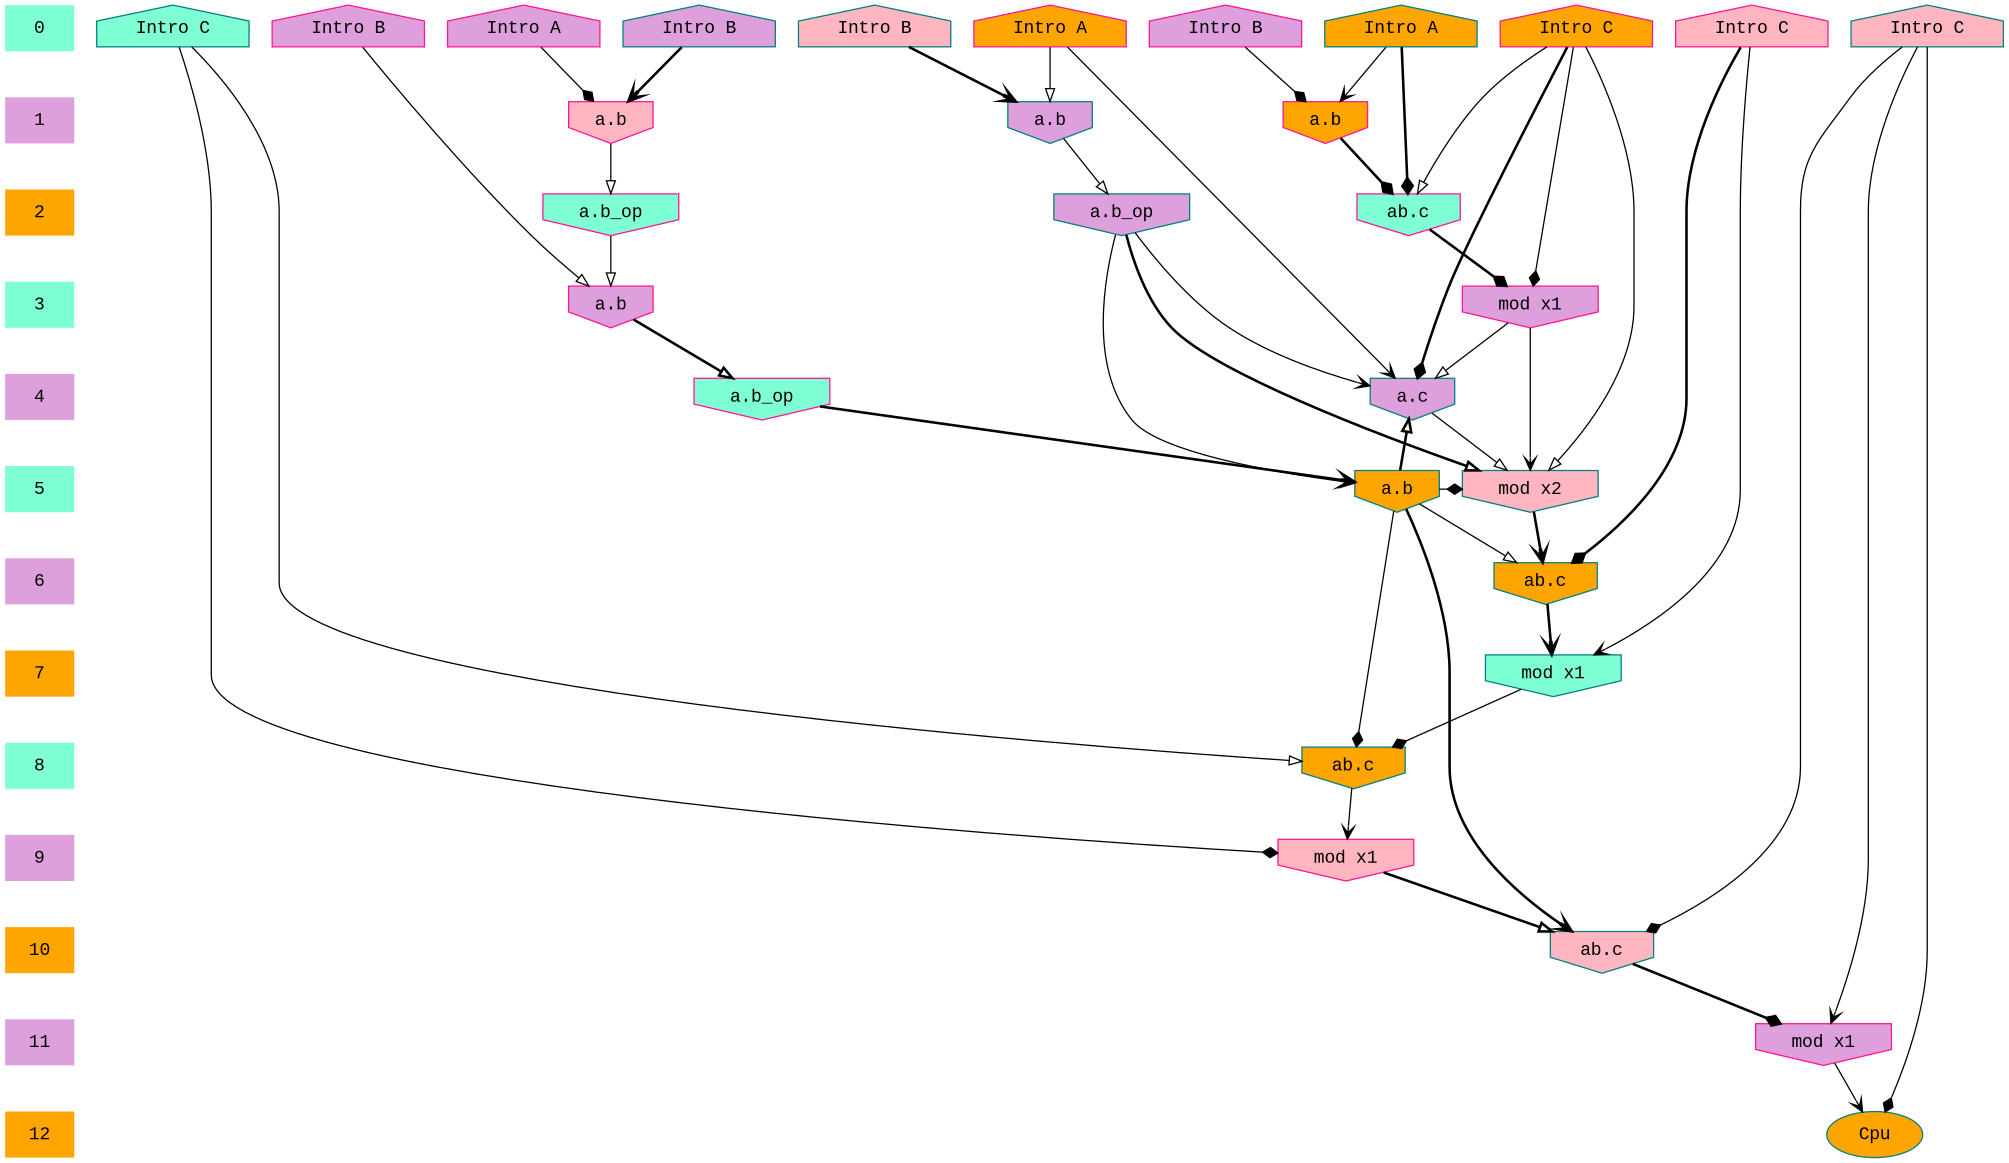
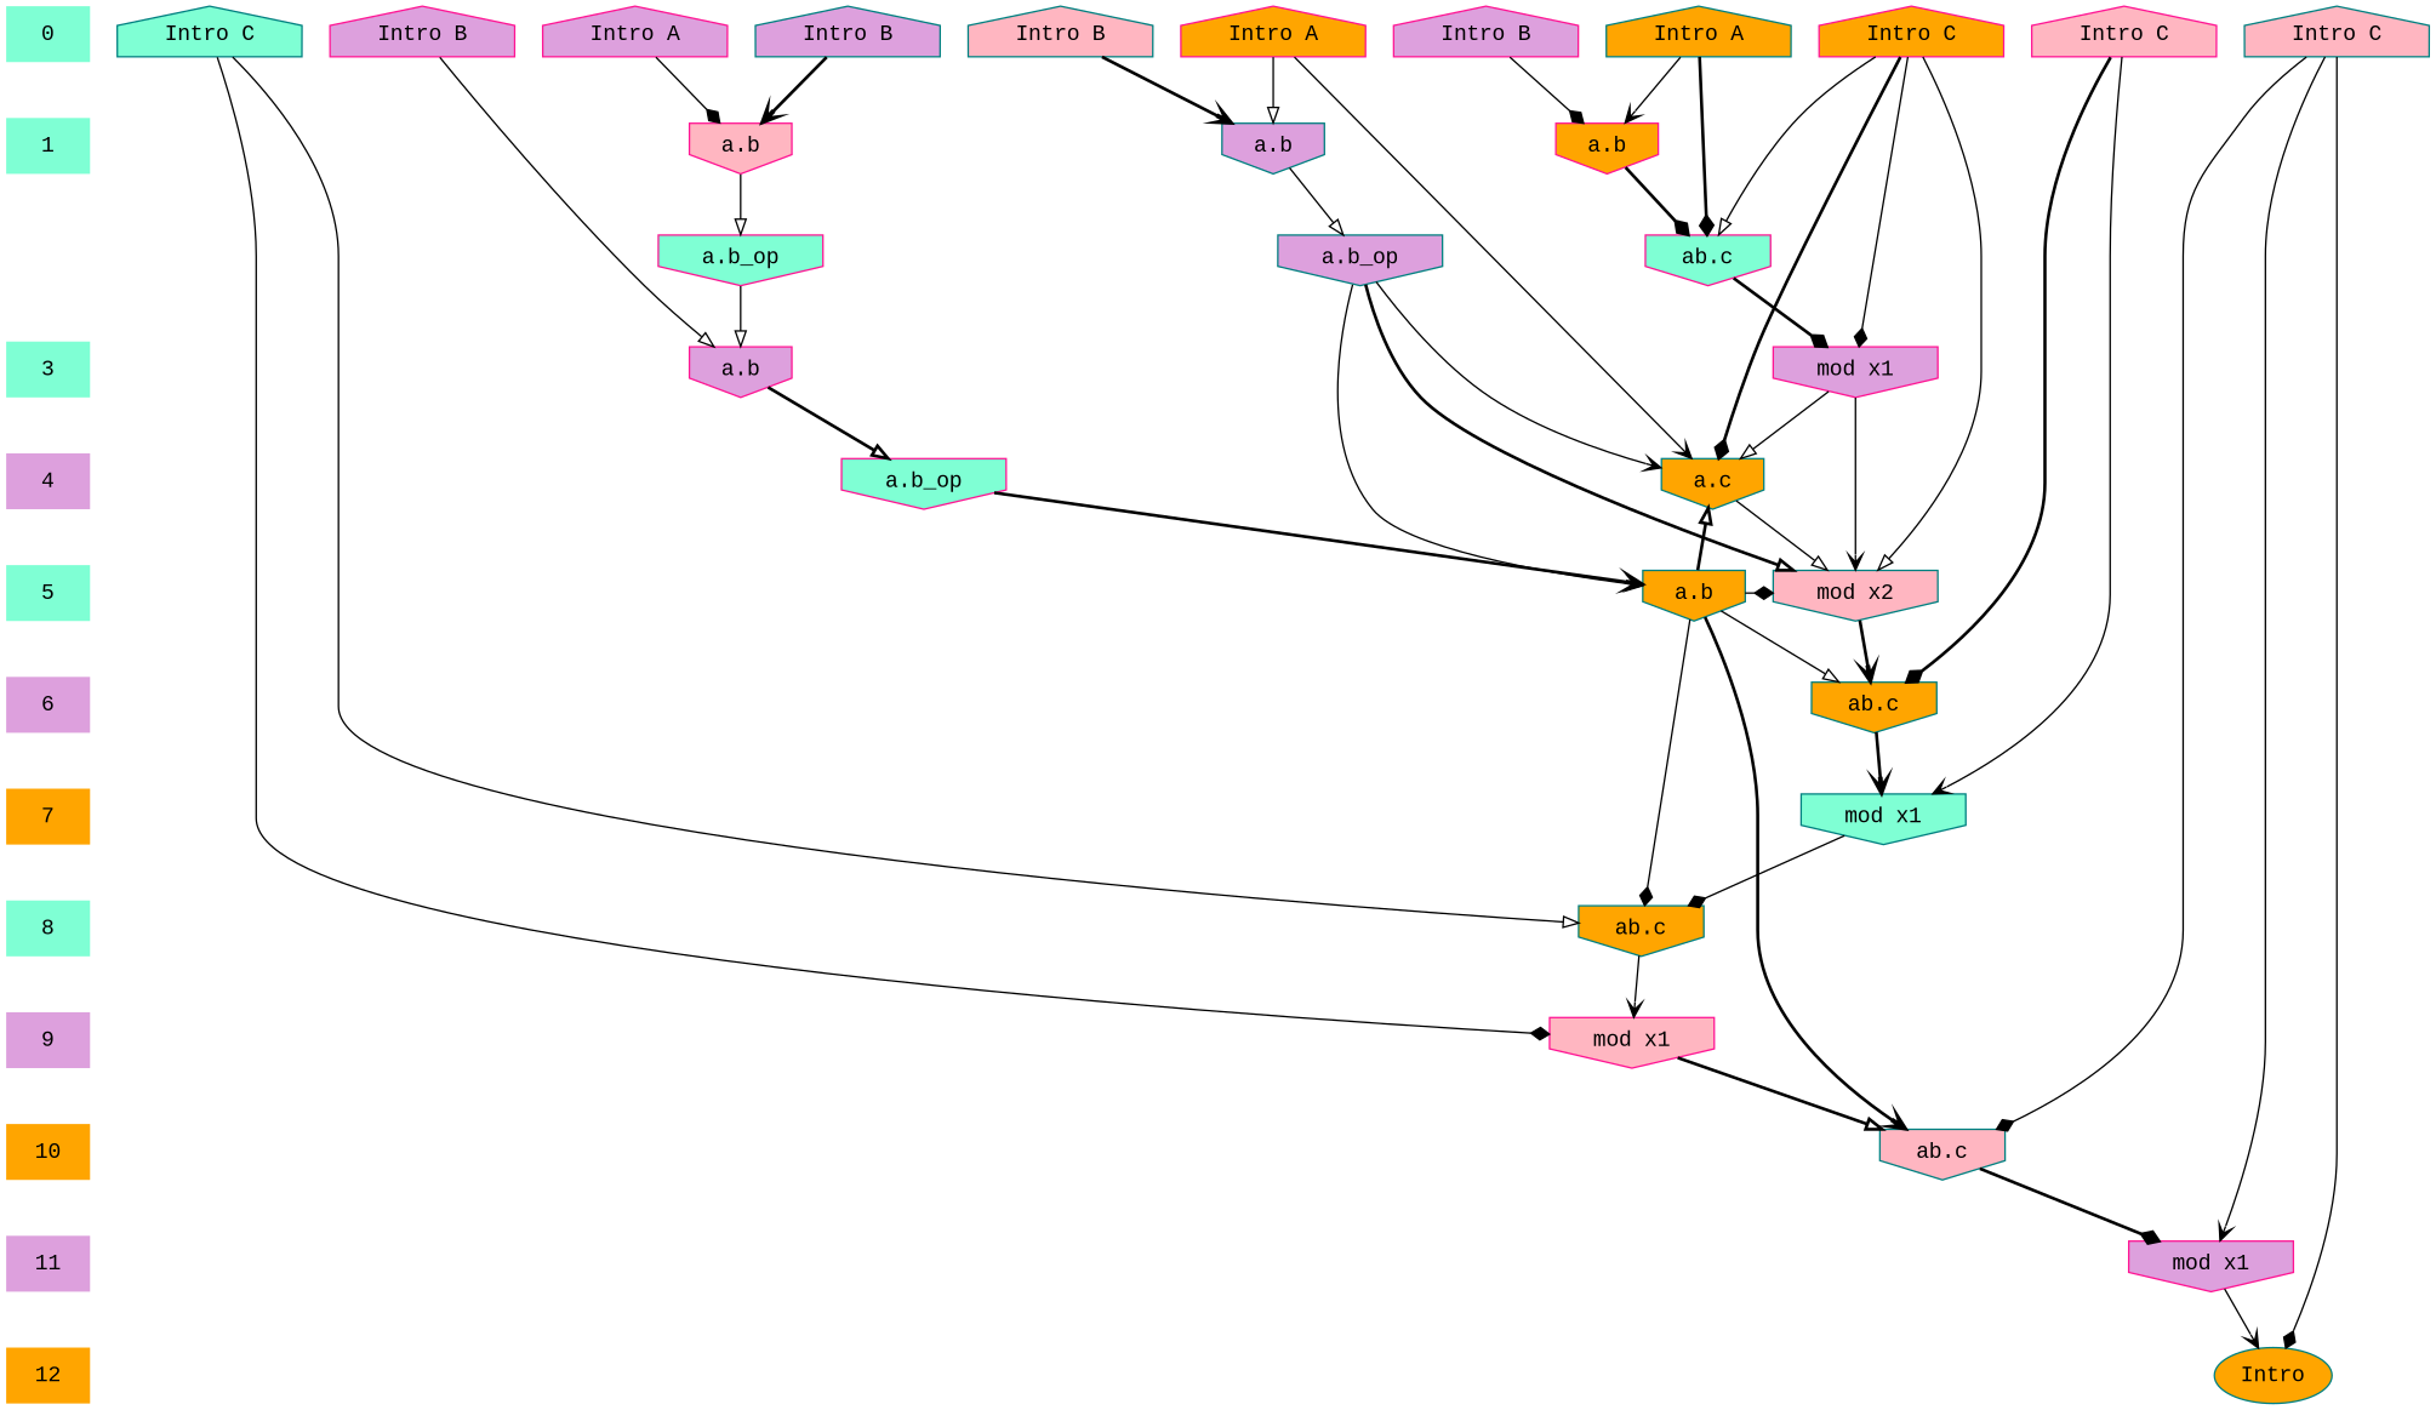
  digraph {
    fontname="Liberation Mono"
    ranksep=.5
    node [color=teal fillcolor=plum fontname="Liberation Mono" shape=invhouse style=filled]
    edge [fontname="Liberation Mono" style=solid arrowhead=onormal]
    0 [color=deeppink fillcolor=aquamarine shape=plaintext]
    n2 [color=deeppink label="Intro B" shape=house]
    n3 [color=deeppink label="Intro B" shape=house]
    n4 [color=deeppink label="Intro A" shape=house]
    n5 [fillcolor=lightpink label="Intro B" shape=house]
    n6 [fillcolor=orange label="Intro A" shape=house]
    n7 [color=deeppink fillcolor=orange label="Intro A" shape=house]
    n8 [label="Intro B" shape=house]
    n9 [fillcolor=aquamarine label="Intro C" shape=house]
    n10 [color=deeppink fillcolor=orange label="Intro C" shape=house]
    n11 [fillcolor=lightpink label="Intro C" shape=house]
    n12 [color=deeppink fillcolor=lightpink label="Intro C" shape=house]
-   1 [color=deeppink shape=plaintext]
+   1 [color=deeppink fillcolor=aquamarine shape=plaintext]
    n14 [color=deeppink fillcolor=orange label="a.b"]
    n15 [color=deeppink fillcolor=lightpink label="a.b"]
    n16 [label="a.b"]
-   2 [fillcolor=orange shape=plaintext]
    n18 [color=deeppink fillcolor=aquamarine label="a.b_op"]
    n19 [color=deeppink fillcolor=aquamarine label="ab.c"]
    n20 [label="a.b_op"]
    3 [fillcolor=aquamarine shape=plaintext]
    n22 [color=deeppink label="mod x1"]
    n23 [color=deeppink label="a.b"]
    4 [shape=plaintext]
    n25 [color=deeppink fillcolor=aquamarine label="a.b_op"]
-   n26 [label="a.c"]
+   n26 [fillcolor=orange label="a.c"]
    5 [fillcolor=aquamarine shape=plaintext]
    n28 [fillcolor=lightpink label="mod x2"]
    n29 [fillcolor=orange label="a.b"]
    6 [shape=plaintext]
    n31 [fillcolor=orange label="ab.c"]
    7 [color=deeppink fillcolor=orange shape=plaintext]
    n33 [fillcolor=aquamarine label="mod x1"]
    8 [fillcolor=aquamarine shape=plaintext]
    n35 [fillcolor=orange label="ab.c"]
    9 [shape=plaintext]
    n37 [color=deeppink fillcolor=lightpink label="mod x1"]
    10 [color=deeppink fillcolor=orange shape=plaintext]
    n39 [fillcolor=lightpink label="ab.c"]
    11 [color=deeppink shape=plaintext]
    n41 [color=deeppink label="mod x1"]
    12 [color=deeppink fillcolor=orange shape=plaintext]
-   n43 [fillcolor=orange label=Cpu shape=""]
+   n43 [fillcolor=orange label=Intro shape=""]
    subgraph sub_1 {
      rank=same
      0
      n2
      n3
      n4
      n5
      n6
      n7
      n8
      n9
      n10
      n11
      n12
    }
    subgraph sub_2 {
      rank=same
      1
      n14
      n15
      n16
    }
    subgraph sub_3 {
      rank=same
-     2
      n18
      n19
      n20
    }
    subgraph sub_4 {
      rank=same
      3
      n22
      n23
    }
    subgraph sub_5 {
      rank=same
      4
      n25
      n26
    }
    subgraph sub_6 {
      rank=same
      5
      n28
      n29
    }
    subgraph sub_7 {
      rank=same
      6
      n31
    }
    subgraph sub_8 {
      rank=same
      7
      n33
    }
    subgraph sub_9 {
      rank=same
      8
      n35
    }
    subgraph sub_10 {
      rank=same
      9
      n37
    }
    subgraph sub_11 {
      rank=same
      10
      n39
    }
    subgraph sub_12 {
      rank=same
      11
      n41
    }
    subgraph sub_13 {
      rank=same
      12
      n43
    }
    0 -> 1 [style=invis arrowhead=""]
    n2 -> n23
    n3 -> n14 [arrowhead=diamond]
    n4 -> n15 [arrowhead=diamond]
    n5 -> n16 [arrowhead=vee style=bold]
    n6 -> n14 [arrowhead=vee]
    n6 -> n19 [arrowhead=diamond style=bold]
    n7 -> n16
    n7 -> n26 [arrowhead=vee]
    n8 -> n15 [arrowhead=vee style=bold]
    n9 -> n35
    n9 -> n37 [arrowhead=diamond]
    n10 -> n19
    n10 -> n22 [arrowhead=diamond]
    n10 -> n26 [arrowhead=diamond style=bold]
    n10 -> n28
    n11 -> n39 [arrowhead=diamond]
    n11 -> n41 [arrowhead=vee]
    n11 -> n43 [arrowhead=diamond]
    n12 -> n31 [arrowhead=diamond style=bold]
    n12 -> n33 [arrowhead=vee]
-   1 -> 2 [style=invis arrowhead=""]
    n14 -> n19 [arrowhead=diamond style=bold]
    n15 -> n18
    n16 -> n20
-   2 -> 3 [style=invis arrowhead=""]
    n18 -> n23
    n19 -> n22 [arrowhead=diamond style=bold]
    n20 -> n26 [arrowhead=vee]
    n20 -> n28 [style=bold]
    n20 -> n29 [arrowhead=vee]
    3 -> 4 [style=invis arrowhead=""]
    n22 -> n26
    n22 -> n28 [arrowhead=vee]
    n23 -> n25 [style=bold]
    4 -> 5 [style=invis arrowhead=""]
    n25 -> n29 [arrowhead=vee style=bold]
    n26 -> n28
    5 -> 6 [style=invis arrowhead=""]
    n28 -> n31 [arrowhead=vee style=bold]
    n29 -> n26 [style=bold]
    n29 -> n28 [arrowhead=diamond]
    n29 -> n31
    n29 -> n35 [arrowhead=diamond]
    n29 -> n39 [arrowhead=vee style=bold]
    6 -> 7 [style=invis arrowhead=""]
    n31 -> n33 [arrowhead=vee style=bold]
    7 -> 8 [style=invis arrowhead=""]
    n33 -> n35 [arrowhead=diamond]
    8 -> 9 [style=invis arrowhead=""]
    n35 -> n37 [arrowhead=vee]
    9 -> 10 [style=invis arrowhead=""]
    n37 -> n39 [style=bold]
    10 -> 11 [style=invis arrowhead=""]
    n39 -> n41 [arrowhead=diamond style=bold]
    11 -> 12 [style=invis arrowhead=""]
    n41 -> n43 [arrowhead=vee]
  }
